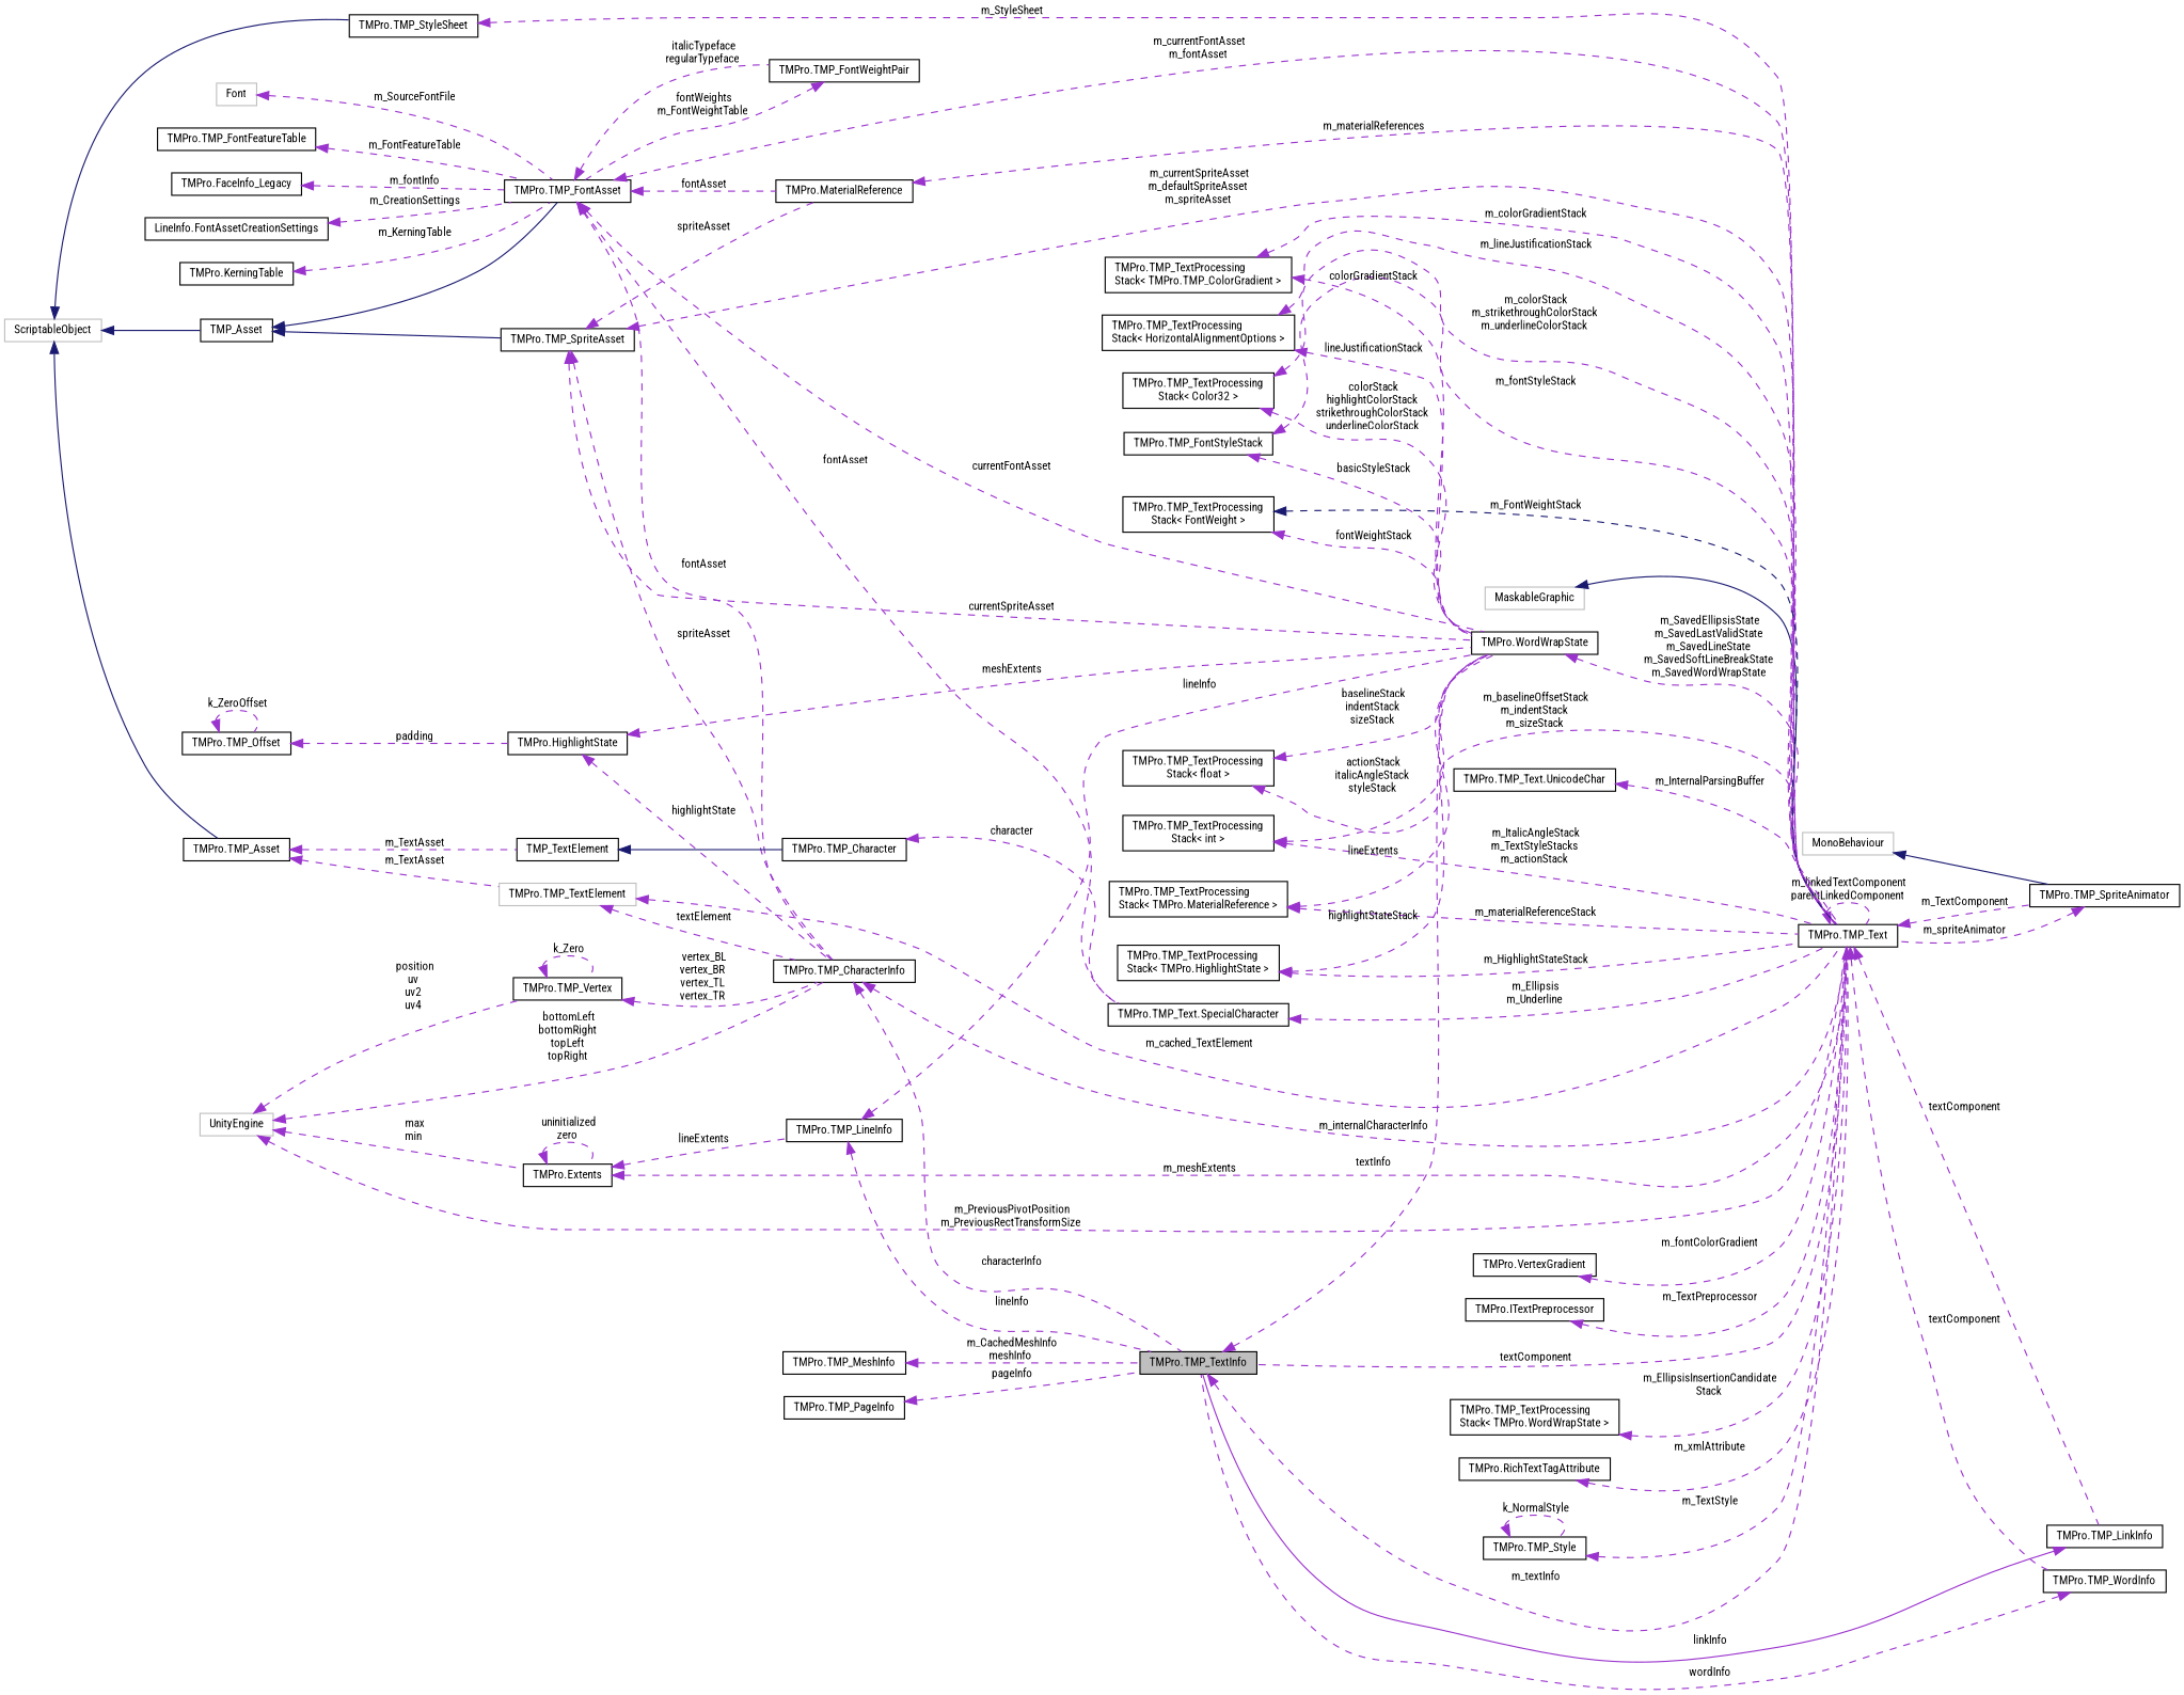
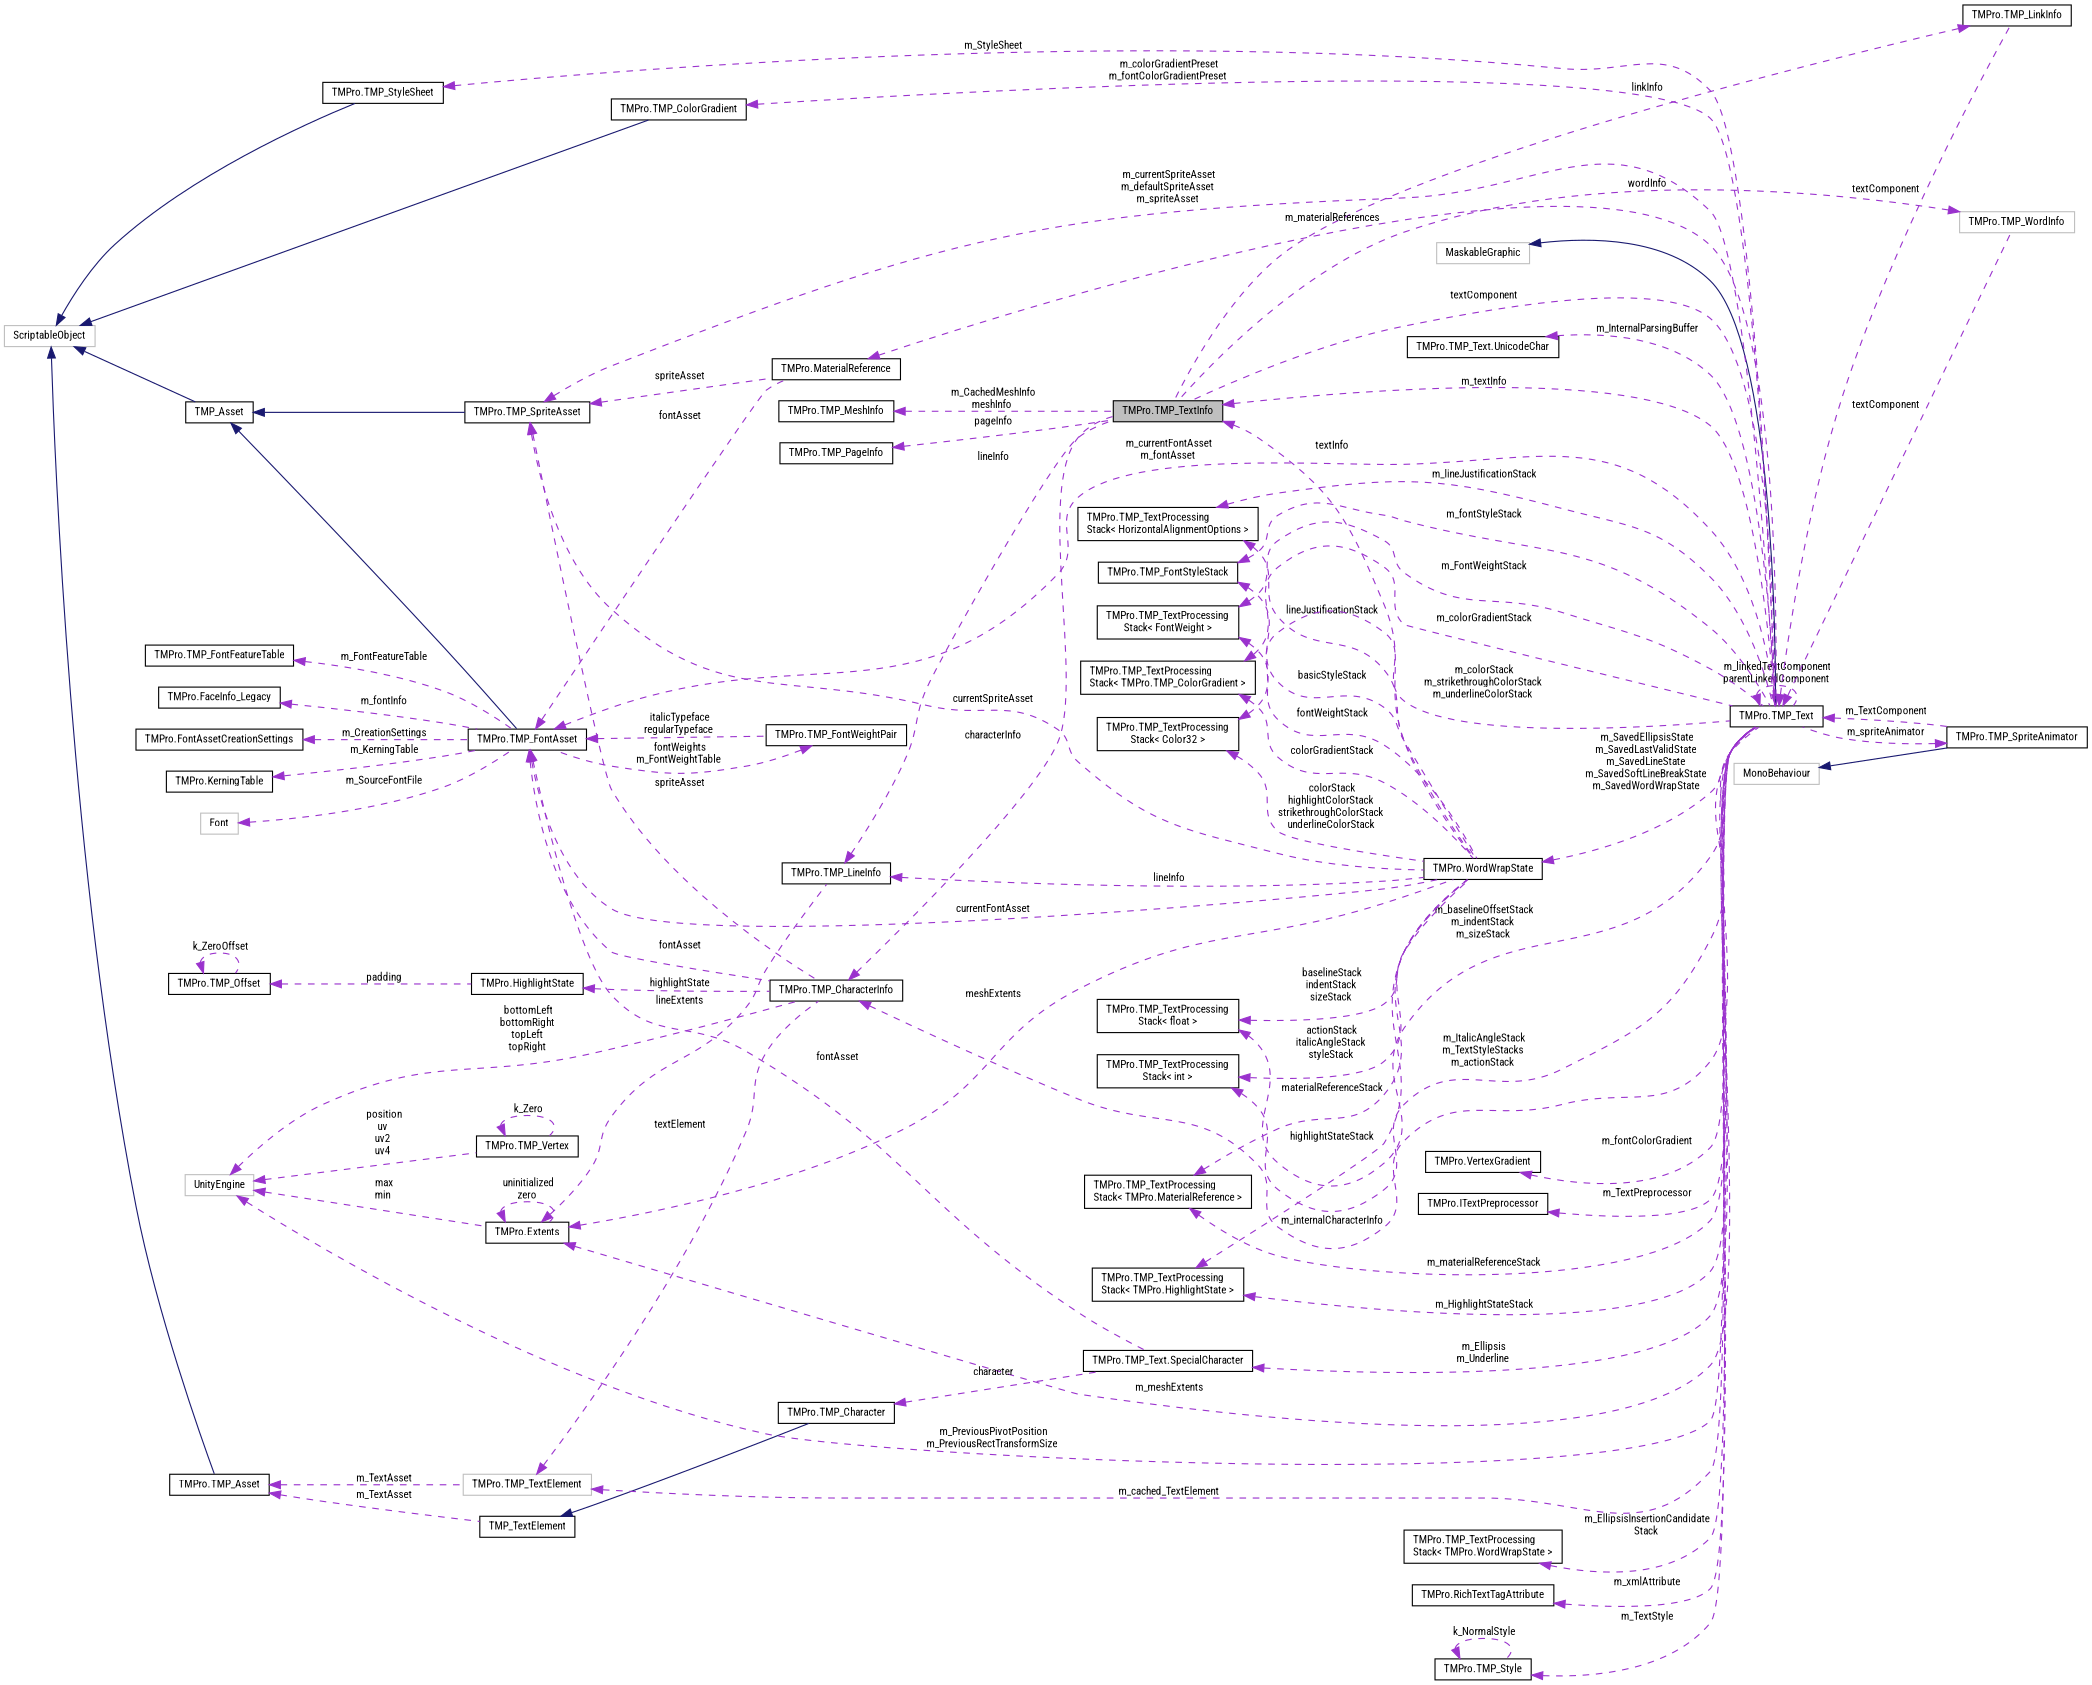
  digraph {
    fontname="Roboto Condensed"
    rankdir=LR
    node [color=black fillcolor=white fontname="Roboto Condensed" fontsize=10 shape=record style=filled]
    edge [color=darkorchid3 dir=back fontname="Roboto Condensed" fontsize=10 labelfontname=Helvetica labelfontsize=10 style=dashed]
    n1 [fillcolor=grey75 fontcolor=black height=0.2 label="TMPro.TMP_TextInfo" width=0.4]
    n2 [height=0.2 label="TMPro.TMP_Text" width=0.4]
    n3 [height=0.2 label="TMPro.WordWrapState" width=0.4]
    n4 [height=0.2 label="TMPro.TMP_LinkInfo" width=0.4]
    n5 [height=0.2 label="TMPro.TMP_SpriteAnimator" width=0.4]
-   n6 [height=0.2 label="TMPro.TMP_WordInfo" width=0.4]
+   n6 [color=grey75 height=0.2 label="TMPro.TMP_WordInfo" width=0.4]
    n7 [color=grey75 height=0.2 label=MaskableGraphic width=0.4]
    n8 [height=0.2 label="TMPro.TMP_FontStyleStack" width=0.4]
    n9 [height=0.2 label="TMPro.TMP_TextProcessing\lStack\< TMPro.TMP_ColorGradient \>" width=0.4]
    n10 [height=0.2 label="TMPro.TMP_Text.UnicodeChar" width=0.4]
    n11 [height=0.2 label="TMPro.TMP_TextProcessing\lStack\< HorizontalAlignmentOptions \>" width=0.4]
    n12 [height=0.2 label="TMPro.MaterialReference" width=0.4]
    n13 [height=0.2 label="TMPro.TMP_FontAsset" width=0.4]
    n14 [height=0.2 label="TMPro.TMP_FontWeightPair" width=0.4]
    n15 [height=0.2 label="TMPro.TMP_Text.SpecialCharacter" width=0.4]
    n16 [height=0.2 label="TMPro.TMP_CharacterInfo" width=0.4]
    n17 [height=0.2 label=TMP_Asset width=0.4]
    n18 [height=0.2 label="TMPro.TMP_SpriteAsset" width=0.4]
    n19 [color=grey75 height=0.2 label=ScriptableObject width=0.4]
    n20 [height=0.2 label="TMPro.TMP_StyleSheet" width=0.4]
    n21 [height=0.2 label="TMPro.TMP_Asset" width=0.4]
+   n22 [height=0.2 label="TMPro.TMP_ColorGradient" width=0.4]
    n23 [height=0.2 label=TMP_TextElement width=0.4]
    n24 [color=grey75 height=0.2 label="TMPro.TMP_TextElement" width=0.4]
-   n25 [height=0.2 label="LineInfo.FontAssetCreationSettings" width=0.4]
+   n25 [height=0.2 label="TMPro.FontAssetCreationSettings" width=0.4]
    n26 [height=0.2 label="TMPro.KerningTable" width=0.4]
    n27 [color=grey75 height=0.2 label=Font width=0.4]
    n28 [height=0.2 label="TMPro.TMP_FontFeatureTable" width=0.4]
    n29 [height=0.2 label="TMPro.FaceInfo_Legacy" width=0.4]
    n30 [height=0.2 label="TMPro.Extents" width=0.4]
    n31 [height=0.2 label="TMPro.TMP_LineInfo" width=0.4]
    n32 [color=grey75 height=0.2 label=UnityEngine width=0.4]
    n33 [height=0.2 label="TMPro.TMP_Vertex" width=0.4]
    n34 [height=0.2 label="TMPro.VertexGradient" width=0.4]
    n35 [height=0.2 label="TMPro.TMP_Character" width=0.4]
    n36 [height=0.2 label="TMPro.ITextPreprocessor" width=0.4]
    n37 [height=0.2 label="TMPro.TMP_TextProcessing\lStack\< Color32 \>" width=0.4]
    n38 [color=grey75 height=0.2 label=MonoBehaviour width=0.4]
    n39 [height=0.2 label="TMPro.TMP_TextProcessing\lStack\< FontWeight \>" width=0.4]
    n40 [height=0.2 label="TMPro.TMP_TextProcessing\lStack\< float \>" width=0.4]
    n41 [height=0.2 label="TMPro.TMP_TextProcessing\lStack\< int \>" width=0.4]
    n42 [height=0.2 label="TMPro.TMP_TextProcessing\lStack\< TMPro.MaterialReference \>" width=0.4]
    n43 [height=0.2 label="TMPro.TMP_TextProcessing\lStack\< TMPro.HighlightState \>" width=0.4]
    n44 [height=0.2 label="TMPro.TMP_TextProcessing\lStack\< TMPro.WordWrapState \>" width=0.4]
    n45 [height=0.2 label="TMPro.RichTextTagAttribute" width=0.4]
    n46 [height=0.2 label="TMPro.HighlightState" width=0.4]
    n47 [height=0.2 label="TMPro.TMP_Offset" width=0.4]
    n48 [height=0.2 label="TMPro.TMP_Style" width=0.4]
    n49 [height=0.2 label="TMPro.TMP_PageInfo" width=0.4]
    n50 [height=0.2 label="TMPro.TMP_MeshInfo" width=0.4]
    n1 -> n2 [label=" m_textInfo"]
    n1 -> n3 [label=" textInfo"]
    n2 -> n1 [label=" textComponent"]
    n2 -> n2 [label=" m_linkedTextComponent\nparentLinkedComponent"]
    n2 -> n4 [label=" textComponent"]
    n2 -> n5 [label=" m_TextComponent"]
    n2 -> n6 [label=" textComponent"]
    n3 -> n2 [label=" m_SavedEllipsisState\nm_SavedLastValidState\nm_SavedLineState\nm_SavedSoftLineBreakState\nm_SavedWordWrapState"]
-   n4 -> n1 [label=" linkInfo" style=solid]
+   n4 -> n1 [label=" linkInfo"]
    n5 -> n2 [label=" m_spriteAnimator"]
    n6 -> n1 [label=" wordInfo"]
    n7 -> n2 [color=midnightblue style=solid]
    n8 -> n2 [label=" m_fontStyleStack"]
    n8 -> n3 [label=" basicStyleStack"]
    n9 -> n2 [label=" m_colorGradientStack"]
    n9 -> n3 [label=" colorGradientStack"]
    n10 -> n2 [label=" m_InternalParsingBuffer"]
    n11 -> n2 [label=" m_lineJustificationStack"]
    n11 -> n3 [label=" lineJustificationStack"]
    n12 -> n2 [label=" m_materialReferences"]
    n13 -> n2 [label=" m_currentFontAsset\nm_fontAsset"]
    n13 -> n3 [label=" currentFontAsset"]
    n13 -> n12 [label=" fontAsset"]
    n13 -> n14 [label=" italicTypeface\nregularTypeface"]
    n13 -> n15 [label=" fontAsset"]
    n13 -> n16 [label=" fontAsset"]
    n14 -> n13 [label=" fontWeights\nm_FontWeightTable"]
    n15 -> n2 [label=" m_Ellipsis\nm_Underline"]
    n16 -> n1 [label=" characterInfo"]
    n16 -> n2 [label=" m_internalCharacterInfo"]
    n17 -> n13 [color=midnightblue style=solid]
    n17 -> n18 [color=midnightblue style=solid]
    n18 -> n2 [label=" m_currentSpriteAsset\nm_defaultSpriteAsset\nm_spriteAsset"]
    n18 -> n3 [label=" currentSpriteAsset"]
    n18 -> n12 [label=" spriteAsset"]
    n18 -> n16 [label=" spriteAsset"]
    n19 -> n17 [color=midnightblue style=solid]
    n19 -> n20 [color=midnightblue style=solid]
    n19 -> n21 [color=midnightblue style=solid]
+   n19 -> n22 [color=midnightblue style=solid]
    n20 -> n2 [label=" m_StyleSheet"]
    n21 -> n23 [label=" m_TextAsset"]
    n21 -> n24 [label=" m_TextAsset"]
+   n22 -> n2 [label=" m_colorGradientPreset\nm_fontColorGradientPreset"]
    n23 -> n35 [color=midnightblue style=solid]
    n24 -> n2 [label=" m_cached_TextElement"]
    n24 -> n16 [label=" textElement"]
    n25 -> n13 [label=" m_CreationSettings"]
    n26 -> n13 [label=" m_KerningTable"]
    n27 -> n13 [label=" m_SourceFontFile"]
    n28 -> n13 [label=" m_FontFeatureTable"]
    n29 -> n13 [label=" m_fontInfo"]
    n30 -> n2 [label=" m_meshExtents"]
-   n46 -> n3 [label=" meshExtents"]
+   n30 -> n3 [label=" meshExtents"]
    n30 -> n30 [label=" uninitialized\nzero"]
    n30 -> n31 [label=" lineExtents"]
    n31 -> n1 [label=" lineInfo"]
    n31 -> n3 [label=" lineInfo"]
    n32 -> n2 [label=" m_PreviousPivotPosition\nm_PreviousRectTransformSize"]
    n32 -> n16 [label=" bottomLeft\nbottomRight\ntopLeft\ntopRight"]
    n32 -> n30 [label=" max\nmin"]
    n32 -> n33 [label=" position\nuv\nuv2\nuv4"]
-   n33 -> n16 [label=" vertex_BL\nvertex_BR\nvertex_TL\nvertex_TR"]
    n33 -> n33 [label=" k_Zero"]
    n34 -> n2 [label=" m_fontColorGradient"]
    n35 -> n15 [label=" character"]
    n36 -> n2 [label=" m_TextPreprocessor"]
    n37 -> n2 [label=" m_colorStack\nm_strikethroughColorStack\nm_underlineColorStack"]
    n37 -> n3 [label=" colorStack\nhighlightColorStack\nstrikethroughColorStack\nunderlineColorStack"]
    n38 -> n5 [color=midnightblue style=solid]
-   n39 -> n2 [color=midnightblue label=" m_FontWeightStack"]
+   n39 -> n2 [label=" m_FontWeightStack"]
    n39 -> n3 [label=" fontWeightStack"]
    n40 -> n2 [label=" m_baselineOffsetStack\nm_indentStack\nm_sizeStack"]
    n40 -> n3 [label=" baselineStack\nindentStack\nsizeStack"]
    n41 -> n2 [label=" m_ItalicAngleStack\nm_TextStyleStacks\nm_actionStack"]
    n41 -> n3 [label=" actionStack\nitalicAngleStack\nstyleStack"]
    n42 -> n2 [label=" m_materialReferenceStack"]
-   n42 -> n3 [label=" lineExtents"]
+   n42 -> n3 [label=" materialReferenceStack"]
    n43 -> n2 [label=" m_HighlightStateStack"]
    n43 -> n3 [label=" highlightStateStack"]
    n44 -> n2 [label=" m_EllipsisInsertionCandidate\lStack"]
    n45 -> n2 [label=" m_xmlAttribute"]
    n46 -> n16 [label=" highlightState"]
    n47 -> n46 [label=" padding"]
    n47 -> n47 [label=" k_ZeroOffset"]
    n48 -> n2 [label=" m_TextStyle"]
    n48 -> n48 [label=" k_NormalStyle"]
    n49 -> n1 [label=" pageInfo"]
    n50 -> n1 [label=" m_CachedMeshInfo\nmeshInfo"]
  }
